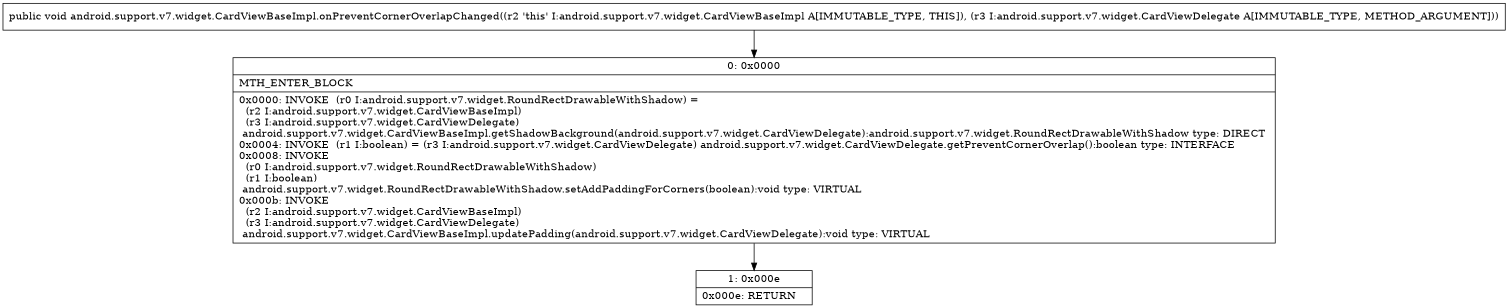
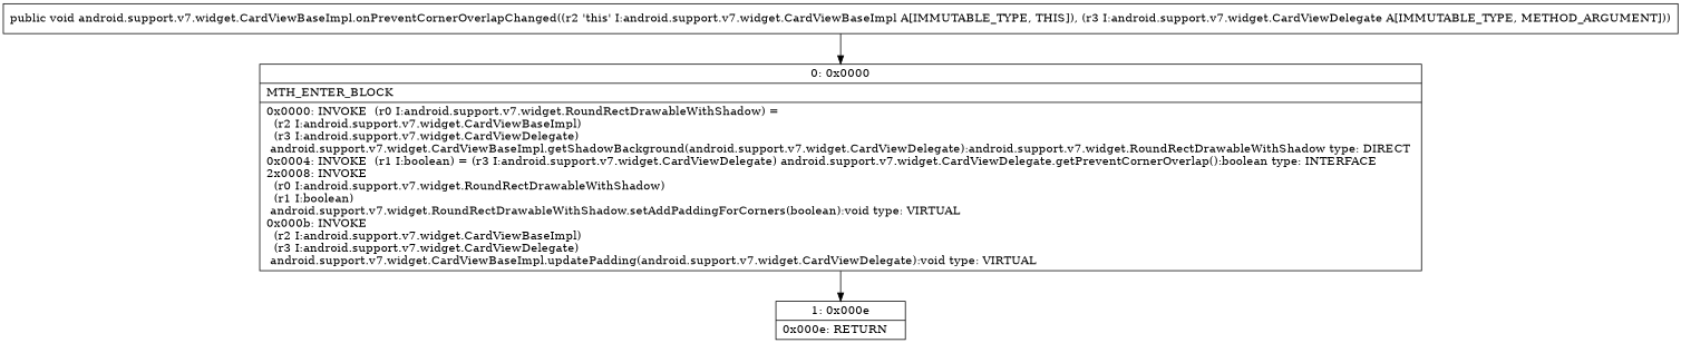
  digraph {
    node [shape=record]
-   n1 [label="{0\:\ 0x0000|MTH_ENTER_BLOCK\l|0x0000: INVOKE  (r0 I:android.support.v7.widget.RoundRectDrawableWithShadow) = \l  (r2 I:android.support.v7.widget.CardViewBaseImpl)\l  (r3 I:android.support.v7.widget.CardViewDelegate)\l android.support.v7.widget.CardViewBaseImpl.getShadowBackground(android.support.v7.widget.CardViewDelegate):android.support.v7.widget.RoundRectDrawableWithShadow type: DIRECT \l0x0004: INVOKE  (r1 I:boolean) = (r3 I:android.support.v7.widget.CardViewDelegate) android.support.v7.widget.CardViewDelegate.getPreventCornerOverlap():boolean type: INTERFACE \l0x0008: INVOKE  \l  (r0 I:android.support.v7.widget.RoundRectDrawableWithShadow)\l  (r1 I:boolean)\l android.support.v7.widget.RoundRectDrawableWithShadow.setAddPaddingForCorners(boolean):void type: VIRTUAL \l0x000b: INVOKE  \l  (r2 I:android.support.v7.widget.CardViewBaseImpl)\l  (r3 I:android.support.v7.widget.CardViewDelegate)\l android.support.v7.widget.CardViewBaseImpl.updatePadding(android.support.v7.widget.CardViewDelegate):void type: VIRTUAL \l}"]
+   n1 [label="{0\:\ 0x0000|MTH_ENTER_BLOCK\l|0x0000: INVOKE  (r0 I:android.support.v7.widget.RoundRectDrawableWithShadow) = \l  (r2 I:android.support.v7.widget.CardViewBaseImpl)\l  (r3 I:android.support.v7.widget.CardViewDelegate)\l android.support.v7.widget.CardViewBaseImpl.getShadowBackground(android.support.v7.widget.CardViewDelegate):android.support.v7.widget.RoundRectDrawableWithShadow type: DIRECT \l0x0004: INVOKE  (r1 I:boolean) = (r3 I:android.support.v7.widget.CardViewDelegate) android.support.v7.widget.CardViewDelegate.getPreventCornerOverlap():boolean type: INTERFACE \l2x0008: INVOKE  \l  (r0 I:android.support.v7.widget.RoundRectDrawableWithShadow)\l  (r1 I:boolean)\l android.support.v7.widget.RoundRectDrawableWithShadow.setAddPaddingForCorners(boolean):void type: VIRTUAL \l0x000b: INVOKE  \l  (r2 I:android.support.v7.widget.CardViewBaseImpl)\l  (r3 I:android.support.v7.widget.CardViewDelegate)\l android.support.v7.widget.CardViewBaseImpl.updatePadding(android.support.v7.widget.CardViewDelegate):void type: VIRTUAL \l}"]
    n2 [label="{1\:\ 0x000e|0x000e: RETURN   \l}"]
    n3 [label="{public void android.support.v7.widget.CardViewBaseImpl.onPreventCornerOverlapChanged((r2 'this' I:android.support.v7.widget.CardViewBaseImpl A[IMMUTABLE_TYPE, THIS]), (r3 I:android.support.v7.widget.CardViewDelegate A[IMMUTABLE_TYPE, METHOD_ARGUMENT])) }"]
    n1 -> n2
    n3 -> n1
  }
